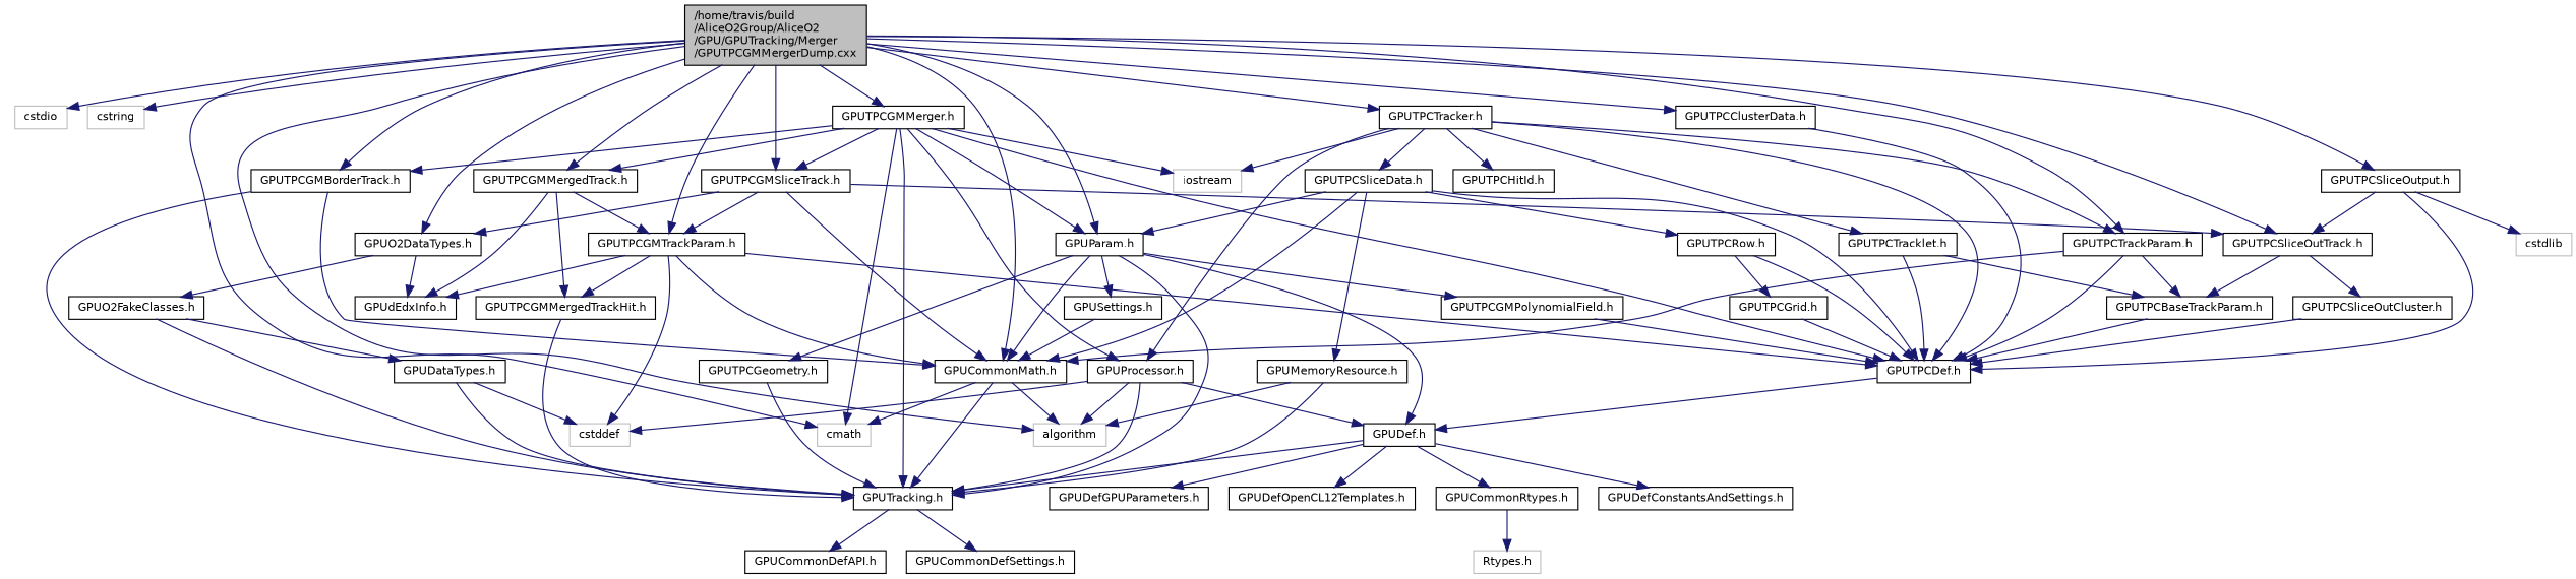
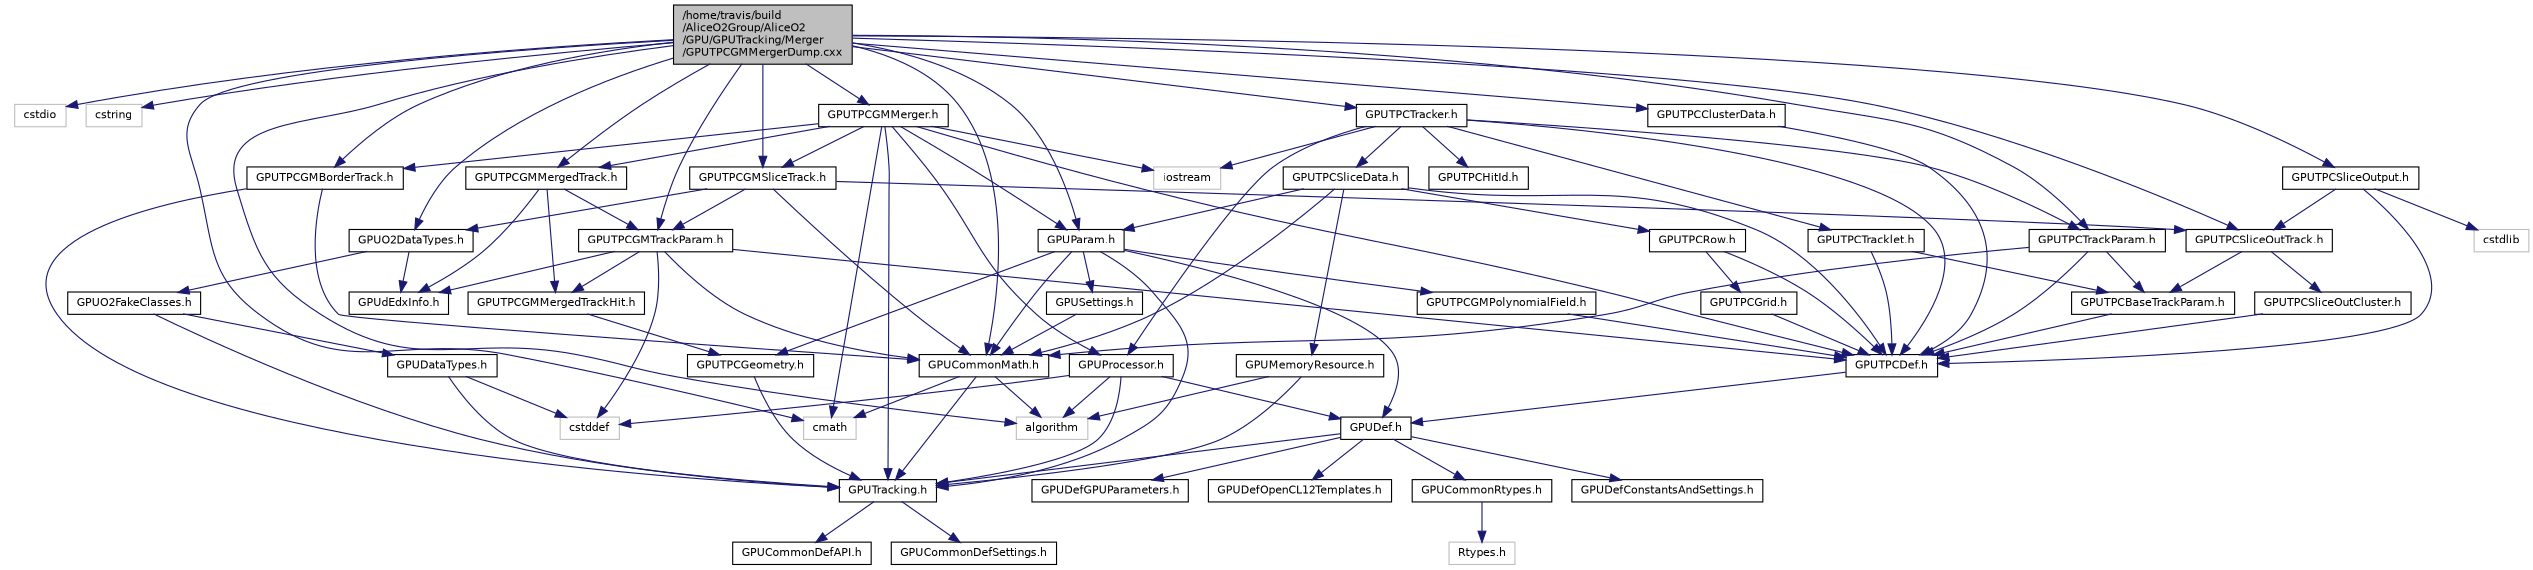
  digraph {
    node [color=black fontname=Helvetica fontsize=10 shape=record]
    edge [color=midnightblue fontname=Helvetica fontsize=10 labelfontname=Helvetica labelfontsize=10 style=solid]
    n1 [fillcolor=grey75 fontcolor=black height=0.2 label="/home/travis/build\l/AliceO2Group/AliceO2\l/GPU/GPUTracking/Merger\l/GPUTPCGMMergerDump.cxx" style=filled width=0.4]
    n2 [color=grey75 height=0.2 label=cstdio width=0.4]
    n3 [color=grey75 height=0.2 label=cstring width=0.4]
    n4 [color=grey75 height=0.2 label=cmath width=0.4]
    n5 [color=grey75 height=0.2 label=algorithm width=0.4]
    n6 [height=0.2 label="GPUTPCSliceOutTrack.h" width=0.4]
    n7 [height=0.2 label="GPUTPCTracker.h" width=0.4]
    n8 [height=0.2 label="GPUCommonMath.h" width=0.4]
    n9 [height=0.2 label="GPUParam.h" width=0.4]
    n10 [height=0.2 label="GPUTPCTrackParam.h" width=0.4]
    n11 [height=0.2 label="GPUTPCClusterData.h" width=0.4]
    n12 [height=0.2 label="GPUTPCGMMerger.h" width=0.4]
    n13 [height=0.2 label="GPUTPCGMBorderTrack.h" width=0.4]
    n14 [height=0.2 label="GPUTPCGMMergedTrack.h" width=0.4]
    n15 [height=0.2 label="GPUTPCGMTrackParam.h" width=0.4]
    n16 [height=0.2 label="GPUTPCGMSliceTrack.h" width=0.4]
    n17 [height=0.2 label="GPUO2DataTypes.h" width=0.4]
    n18 [height=0.2 label="GPUTPCSliceOutput.h" width=0.4]
    n19 [height=0.2 label="GPUTPCBaseTrackParam.h" width=0.4]
    n20 [height=0.2 label="GPUTPCSliceOutCluster.h" width=0.4]
    n21 [height=0.2 label="GPUTPCDef.h" width=0.4]
    n22 [color=grey75 height=0.2 label=iostream width=0.4]
    n23 [height=0.2 label="GPUTPCHitId.h" width=0.4]
    n24 [height=0.2 label="GPUTPCSliceData.h" width=0.4]
    n25 [height=0.2 label="GPUProcessor.h" width=0.4]
    n26 [height=0.2 label="GPUTPCTracklet.h" width=0.4]
    n27 [height=0.2 label="GPUTracking.h" width=0.4]
    n28 [height=0.2 label="GPUDef.h" width=0.4]
    n29 [height=0.2 label="GPUSettings.h" width=0.4]
    n30 [height=0.2 label="GPUTPCGeometry.h" width=0.4]
    n31 [height=0.2 label="GPUTPCGMPolynomialField.h" width=0.4]
    n32 [height=0.2 label="GPUTPCGMMergedTrackHit.h" width=0.4]
    n33 [height=0.2 label="GPUdEdxInfo.h" width=0.4]
    n34 [color=grey75 height=0.2 label=cstddef width=0.4]
    n35 [height=0.2 label="GPUO2FakeClasses.h" width=0.4]
    n36 [color=grey75 height=0.2 label=cstdlib width=0.4]
    n37 [height=0.2 label="GPUDefConstantsAndSettings.h" width=0.4]
    n38 [height=0.2 label="GPUDefGPUParameters.h" width=0.4]
    n39 [height=0.2 label="GPUDefOpenCL12Templates.h" width=0.4]
    n40 [height=0.2 label="GPUCommonRtypes.h" width=0.4]
    n41 [height=0.2 label="GPUCommonDefSettings.h" width=0.4]
    n42 [height=0.2 label="GPUCommonDefAPI.h" width=0.4]
    n43 [color=grey75 height=0.2 label="Rtypes.h" width=0.4]
    n44 [height=0.2 label="GPUTPCRow.h" width=0.4]
    n45 [height=0.2 label="GPUMemoryResource.h" width=0.4]
    n46 [height=0.2 label="GPUTPCGrid.h" width=0.4]
    n47 [height=0.2 label="GPUDataTypes.h" width=0.4]
    n1 -> n2
    n1 -> n3
    n1 -> n4
    n1 -> n5
    n1 -> n6
    n1 -> n7
    n1 -> n8
    n1 -> n9
    n1 -> n10
    n1 -> n11
    n1 -> n12
    n1 -> n13
    n1 -> n14
    n1 -> n15
    n1 -> n16
    n1 -> n17
    n1 -> n18
    n6 -> n19
    n6 -> n20
    n7 -> n10
    n7 -> n21
    n7 -> n22
    n7 -> n23
    n7 -> n24
    n7 -> n25
    n7 -> n26
    n8 -> n4
    n8 -> n5
    n8 -> n27
    n9 -> n8
    n9 -> n27
    n9 -> n28
    n9 -> n29
    n9 -> n30
    n9 -> n31
    n10 -> n8
    n10 -> n19
    n10 -> n21
    n11 -> n21
    n12 -> n4
    n12 -> n9
    n12 -> n13
    n12 -> n14
    n12 -> n16
    n12 -> n21
    n12 -> n22
    n12 -> n25
    n12 -> n27
    n13 -> n8
    n13 -> n27
    n14 -> n15
    n14 -> n32
    n14 -> n33
    n15 -> n8
    n15 -> n21
    n15 -> n32
    n15 -> n33
    n15 -> n34
    n16 -> n6
    n16 -> n8
    n16 -> n15
    n16 -> n17
    n17 -> n33
    n17 -> n35
    n18 -> n6
    n18 -> n21
    n18 -> n36
    n19 -> n21
    n20 -> n21
    n21 -> n28
    n24 -> n8
    n24 -> n9
    n24 -> n21
    n24 -> n44
    n24 -> n45
    n25 -> n5
    n25 -> n27
    n25 -> n28
    n25 -> n34
    n26 -> n19
    n26 -> n21
    n27 -> n41
    n27 -> n42
    n28 -> n27
    n28 -> n37
    n28 -> n38
    n28 -> n39
    n28 -> n40
    n29 -> n8
    n30 -> n27
    n31 -> n21
-   n32 -> n27
+   n32 -> n30
    n35 -> n27
    n35 -> n47
    n40 -> n43
    n44 -> n21
    n44 -> n46
    n45 -> n5
    n45 -> n27
    n46 -> n21
    n47 -> n27
    n47 -> n34
  }
